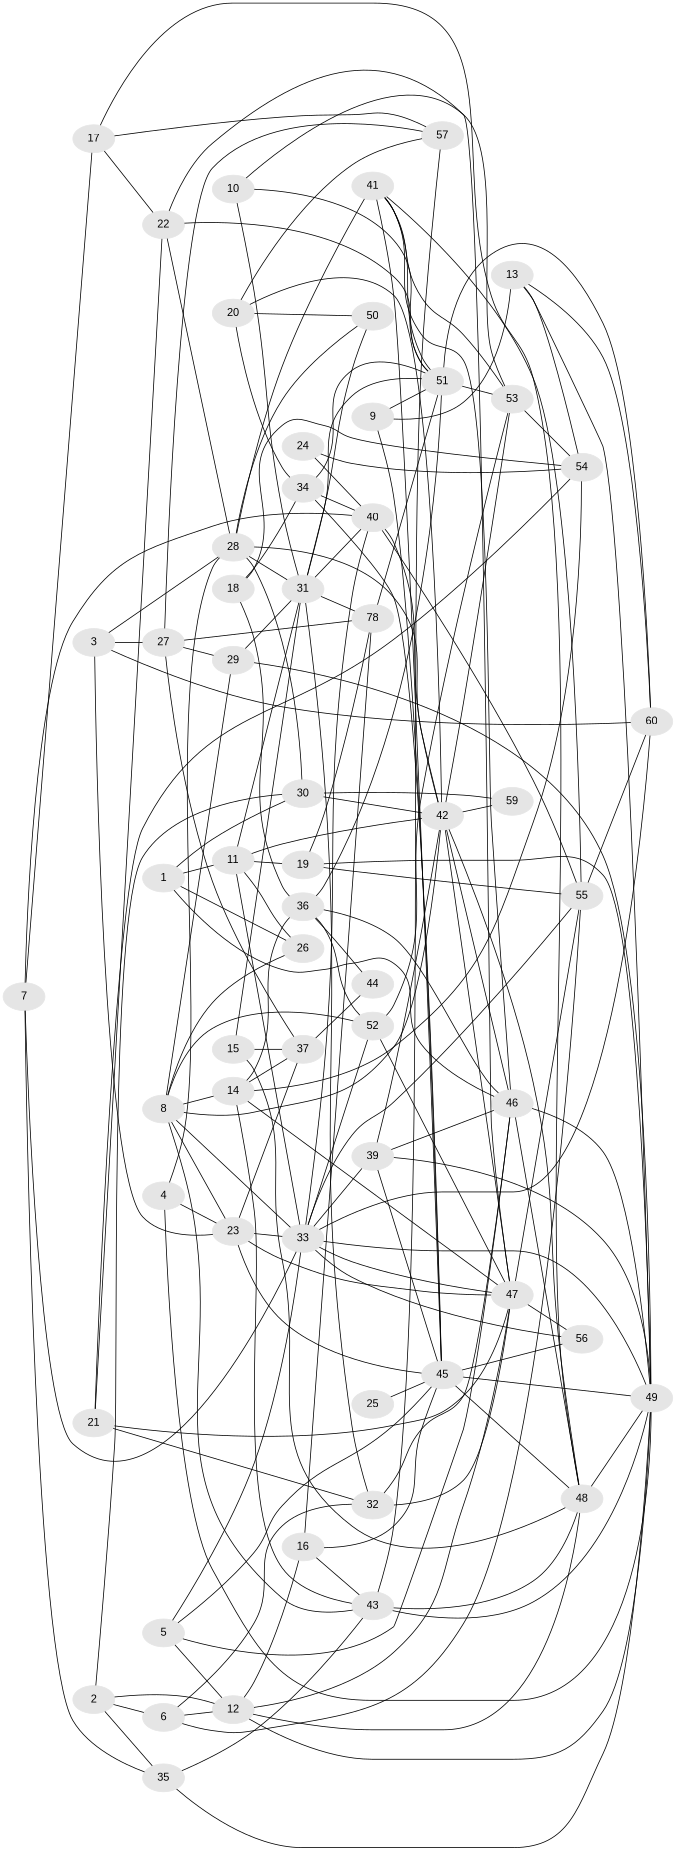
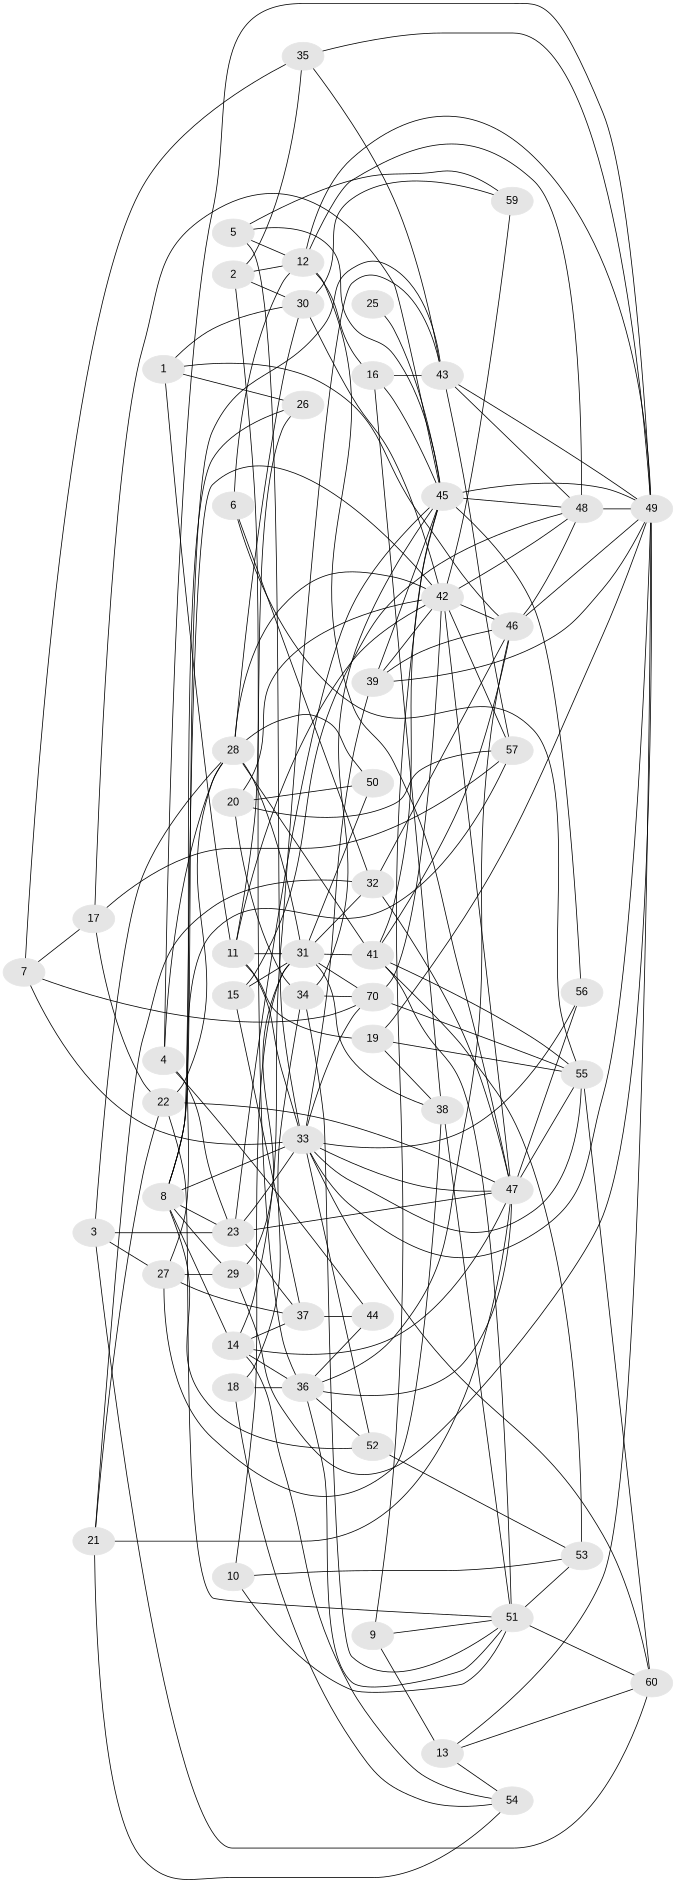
  graph {
    fontname="Liberation Sans"
    rankdir=LR
    node [color=gray90 fontname="Liberation Sans" style=filled]
    edge [fontname="Liberation Sans" weight=1.0]
    1
    11
    26
    30
    46
    33
    42
    31
    19
    59
    49
    48
    2
    12
    35
    36
    16
    47
    43
    44
    52
    51
    3
    23
    28
    60
    27
    45
    37
    41
    50
    29
    4
    5
    55
-   40
+   40 [label=70]
    39
    56
    6
    32
    7
    17
    22
    57
    8
    14
    54
    53
    9
    13
    10
-   38 [label=78]
+   38
    15
    18
    34
    20
    21
-   24
    25
    1 -- 11
    1 -- 26
    1 -- 30
    1 -- 46
    11 -- 26
    11 -- 33
    11 -- 42
    11 -- 31
    11 -- 19
    30 -- 42
    30 -- 59
    46 -- 49
    46 -- 48
    33 -- 49
    33 -- 47
    33 -- 52
    33 -- 60
    33 -- 55
    33 -- 40
    33 -- 39
    33 -- 56
    42 -- 46
    42 -- 59
    42 -- 48
    42 -- 47
-   42 -- 53
-   31 -- 51
+   42 -- 57
+   31 -- 41
    31 -- 50
    31 -- 40
    31 -- 32
    31 -- 38
    19 -- 49
    19 -- 55
    19 -- 38
    48 -- 49
    2 -- 30
    2 -- 12
    2 -- 35
-   2 -- 6
+   2 -- 36
    12 -- 49 [weight=2.0]
    12 -- 48
    12 -- 16
    12 -- 47
    35 -- 49
    35 -- 43
    36 -- 46
-   52 -- 47
+   36 -- 47
    36 -- 44
    36 -- 52
    36 -- 51
    16 -- 43
    16 -- 45
    16 -- 38
    47 -- 55
    47 -- 56
    43 -- 49
    43 -- 48
    43 -- 57
    52 -- 53
    51 -- 60
    51 -- 53
    3 -- 23
    3 -- 28 [weight=2.0]
    3 -- 60
    3 -- 27
    23 -- 33
    23 -- 47
    23 -- 45
    23 -- 37
    28 -- 30
    28 -- 42 [weight=2.0]
    28 -- 31
    28 -- 41
    28 -- 50
    27 -- 37
    27 -- 29
    27 -- 57
    27 -- 38
    45 -- 49
    45 -- 48 [weight=2.0]
    45 -- 56
    37 -- 44
    41 -- 46
    41 -- 51
    41 -- 45 [weight=2.0]
    41 -- 55
    41 -- 53
    29 -- 31
    29 -- 49
    4 -- 49
+   4 -- 44
    4 -- 23
    4 -- 28
-   5 -- 46
+   5 -- 59
    5 -- 33
    5 -- 12
    5 -- 45
    55 -- 60
    40 -- 42
    40 -- 55
    39 -- 46
    39 -- 42
    39 -- 49
    39 -- 45
    6 -- 12
    6 -- 55
    6 -- 32
    32 -- 46
    32 -- 47
    7 -- 33
    7 -- 35
    7 -- 40
    7 -- 17
-   17 -- 48
+   17 -- 45
    17 -- 22
    17 -- 57
    22 -- 47
    22 -- 51
    22 -- 28
    8 -- 26
    8 -- 33
    8 -- 42
    8 -- 43
    8 -- 52
    8 -- 23
    8 -- 29
    8 -- 14
    14 -- 36
    14 -- 47
    14 -- 43
    14 -- 37
    14 -- 54
-   53 -- 54
    9 -- 51
    9 -- 45 [weight=2.0]
    9 -- 13
    13 -- 49
    13 -- 60
    13 -- 54
    10 -- 31
    10 -- 51
    10 -- 53
    38 -- 51
    15 -- 31
    15 -- 48
    15 -- 37
    18 -- 36
    18 -- 54
    18 -- 34
    34 -- 51
    34 -- 45
    34 -- 40
    20 -- 42
    20 -- 50
    20 -- 57
    20 -- 34
    21 -- 47 [weight=2.0]
    21 -- 32
    21 -- 22
    21 -- 54
-   24 -- 40
-   24 -- 54
    25 -- 45 [weight=2.0]
  }
